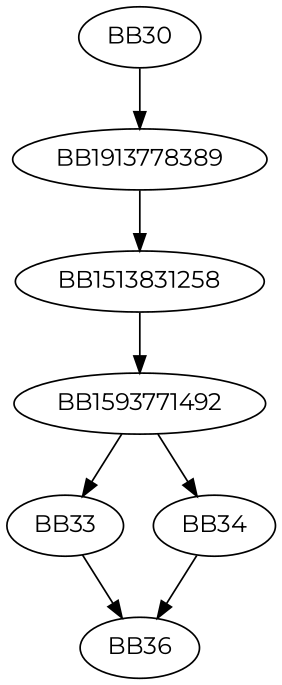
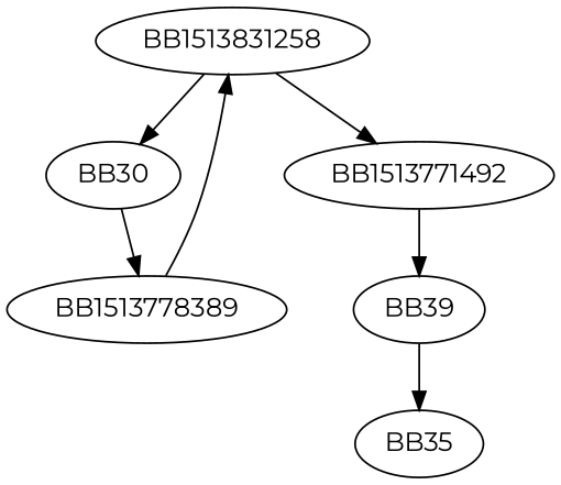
  digraph {
    fontname=Montserrat
    node [fontname=Montserrat]
    edge [fontname=Montserrat]
    n1 [label=BB1513831258]
-   BB1513778389 [label=BB1913778389]
+   BB1513778389
    BB30
-   BB1513771492 [label=BB1593771492]
-   BB33
-   BB34
-   BB35 [label=BB36]
+   BB1513771492
+   BB34 [label=BB39]
+   BB35
+   n1 -> BB30
    n1 -> BB1513771492
    BB1513778389 -> n1
    BB30 -> BB1513778389
-   BB1513771492 -> BB33
    BB1513771492 -> BB34
-   BB33 -> BB35
    BB34 -> BB35
  }
